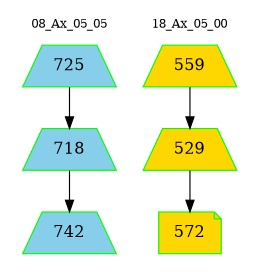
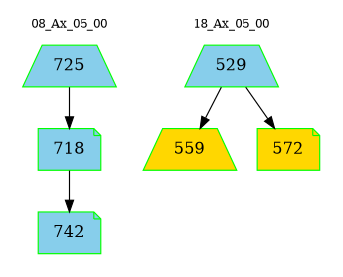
  digraph {
    node [color=green fillcolor=skyblue shape=trapezium style=filled]
    edge [color=black]
    n1 [label=725]
-   n2 [label=718]
-   n3 [label=742]
+   n2 [label=718 shape=note]
+   n3 [label=742 shape=note]
    n4 [fillcolor=gold label=559]
-   n5 [fillcolor=gold label=529]
+   n5 [label=529]
    n6 [fillcolor=gold label=572 shape=note]
    subgraph cluster_1 {
      color=white
      fontsize=10
-     label="08_Ax_05_05"
+     label="08_Ax_05_00"
      n1
      n2
      n3
    }
    subgraph cluster_2 {
      color=white
      fontsize=10
      label="18_Ax_05_00"
      n4
      n5
      n6
    }
    n1 -> n2
    n2 -> n3
-   n4 -> n5
+   n5 -> n4
    n5 -> n6
  }
